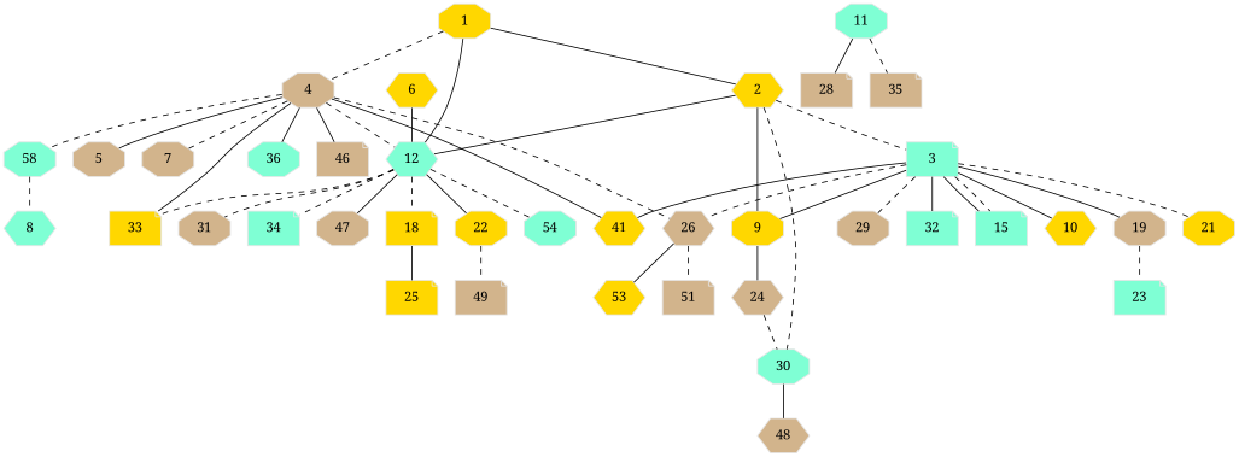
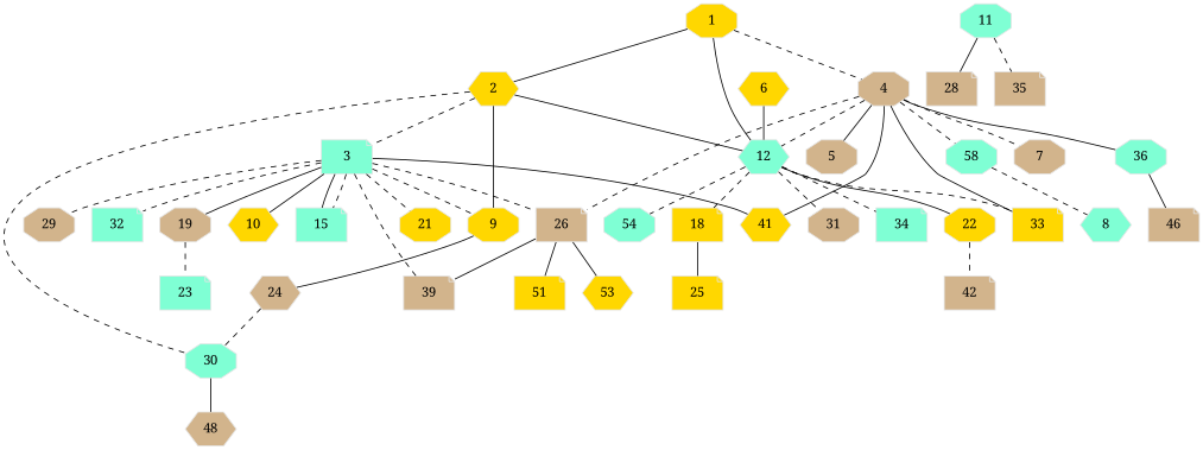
  graph {
    fontname="Noto Serif"
    node [color=gray90 fillcolor=tan fontname="Noto Serif" shape=octagon style=filled]
    edge [fontname="Noto Serif" style=dashed]
    2 [fillcolor=gold shape=hexagon super="+52"]
    12 [fillcolor=aquamarine shape=hexagon super="+17"]
    3 [fillcolor=aquamarine shape=note super="+44"]
    9 [fillcolor=gold super="+27"]
    30 [fillcolor=aquamarine super="+43"]
    1 [fillcolor=gold]
    4 [super="+14"]
-   26 [shape=hexagon super="+37"]
+   26 [shape=note super="+37"]
    41 [fillcolor=gold shape=hexagon]
    5
    7
    33 [fillcolor=gold shape=note super="+38"]
    36 [fillcolor=aquamarine]
    46 [shape=note]
    58 [fillcolor=aquamarine]
    18 [fillcolor=gold shape=note super="+20"]
    22 [fillcolor=gold super="+56"]
    31 [super="+57"]
    34 [fillcolor=aquamarine shape=note]
-   47
    54 [fillcolor=aquamarine]
    10 [fillcolor=gold shape=hexagon]
    15 [fillcolor=aquamarine shape=note super="+49"]
    19
    21 [fillcolor=gold]
    29
    32 [fillcolor=aquamarine shape=note super="+45"]
+   39 [shape=note super="+50"]
    24 [shape=hexagon super="+40"]
    48 [shape=hexagon]
    6 [fillcolor=gold shape=hexagon super="+16"]
    23 [fillcolor=aquamarine shape=note super="+55"]
-   51 [shape=note]
+   51 [fillcolor=gold shape=note]
    53 [fillcolor=gold shape=hexagon]
    8 [fillcolor=aquamarine shape=hexagon]
    11 [fillcolor=aquamarine super="+13"]
    28 [shape=note]
    35 [shape=note]
    25 [fillcolor=gold shape=note]
-   42 [shape=note label=49]
+   42 [shape=note]
    2 -- 12 [style=solid]
    2 -- 3
    2 -- 9 [style=solid]
    2 -- 30
    12 -- 33
    12 -- 18 [weight=2]
    12 -- 22 [style=solid]
    12 -- 31
    12 -- 34
-   12 -- 47 [style=solid]
    12 -- 54
-   3 -- 9 [style=solid]
+   3 -- 9
    3 -- 26
    3 -- 41 [style=solid]
    3 -- 10 [style=solid]
    3 -- 15 [style=solid]
    3 -- 15
    3 -- 19 [style=solid]
    3 -- 21
    3 -- 29
-   3 -- 32 [style=solid]
+   3 -- 32
+   3 -- 39
    9 -- 24 [style=solid]
    30 -- 48 [style=solid]
    1 -- 2 [style=solid]
    1 -- 12 [style=solid]
    1 -- 4
    4 -- 12
    4 -- 26
    4 -- 41 [style=solid]
    4 -- 5 [style=solid]
    4 -- 7
    4 -- 33 [style=solid]
    4 -- 36 [style=solid]
-   4 -- 46 [style=solid]
+   36 -- 46 [style=solid]
    4 -- 58
-   26 -- 51
+   26 -- 39 [style=solid]
+   26 -- 51 [style=solid]
    26 -- 53 [style=solid]
    58 -- 8
    18 -- 25 [style=solid]
    22 -- 42
    19 -- 23
    24 -- 30
    6 -- 12 [style=solid weight=2]
    11 -- 28 [style=solid]
    11 -- 35
  }
